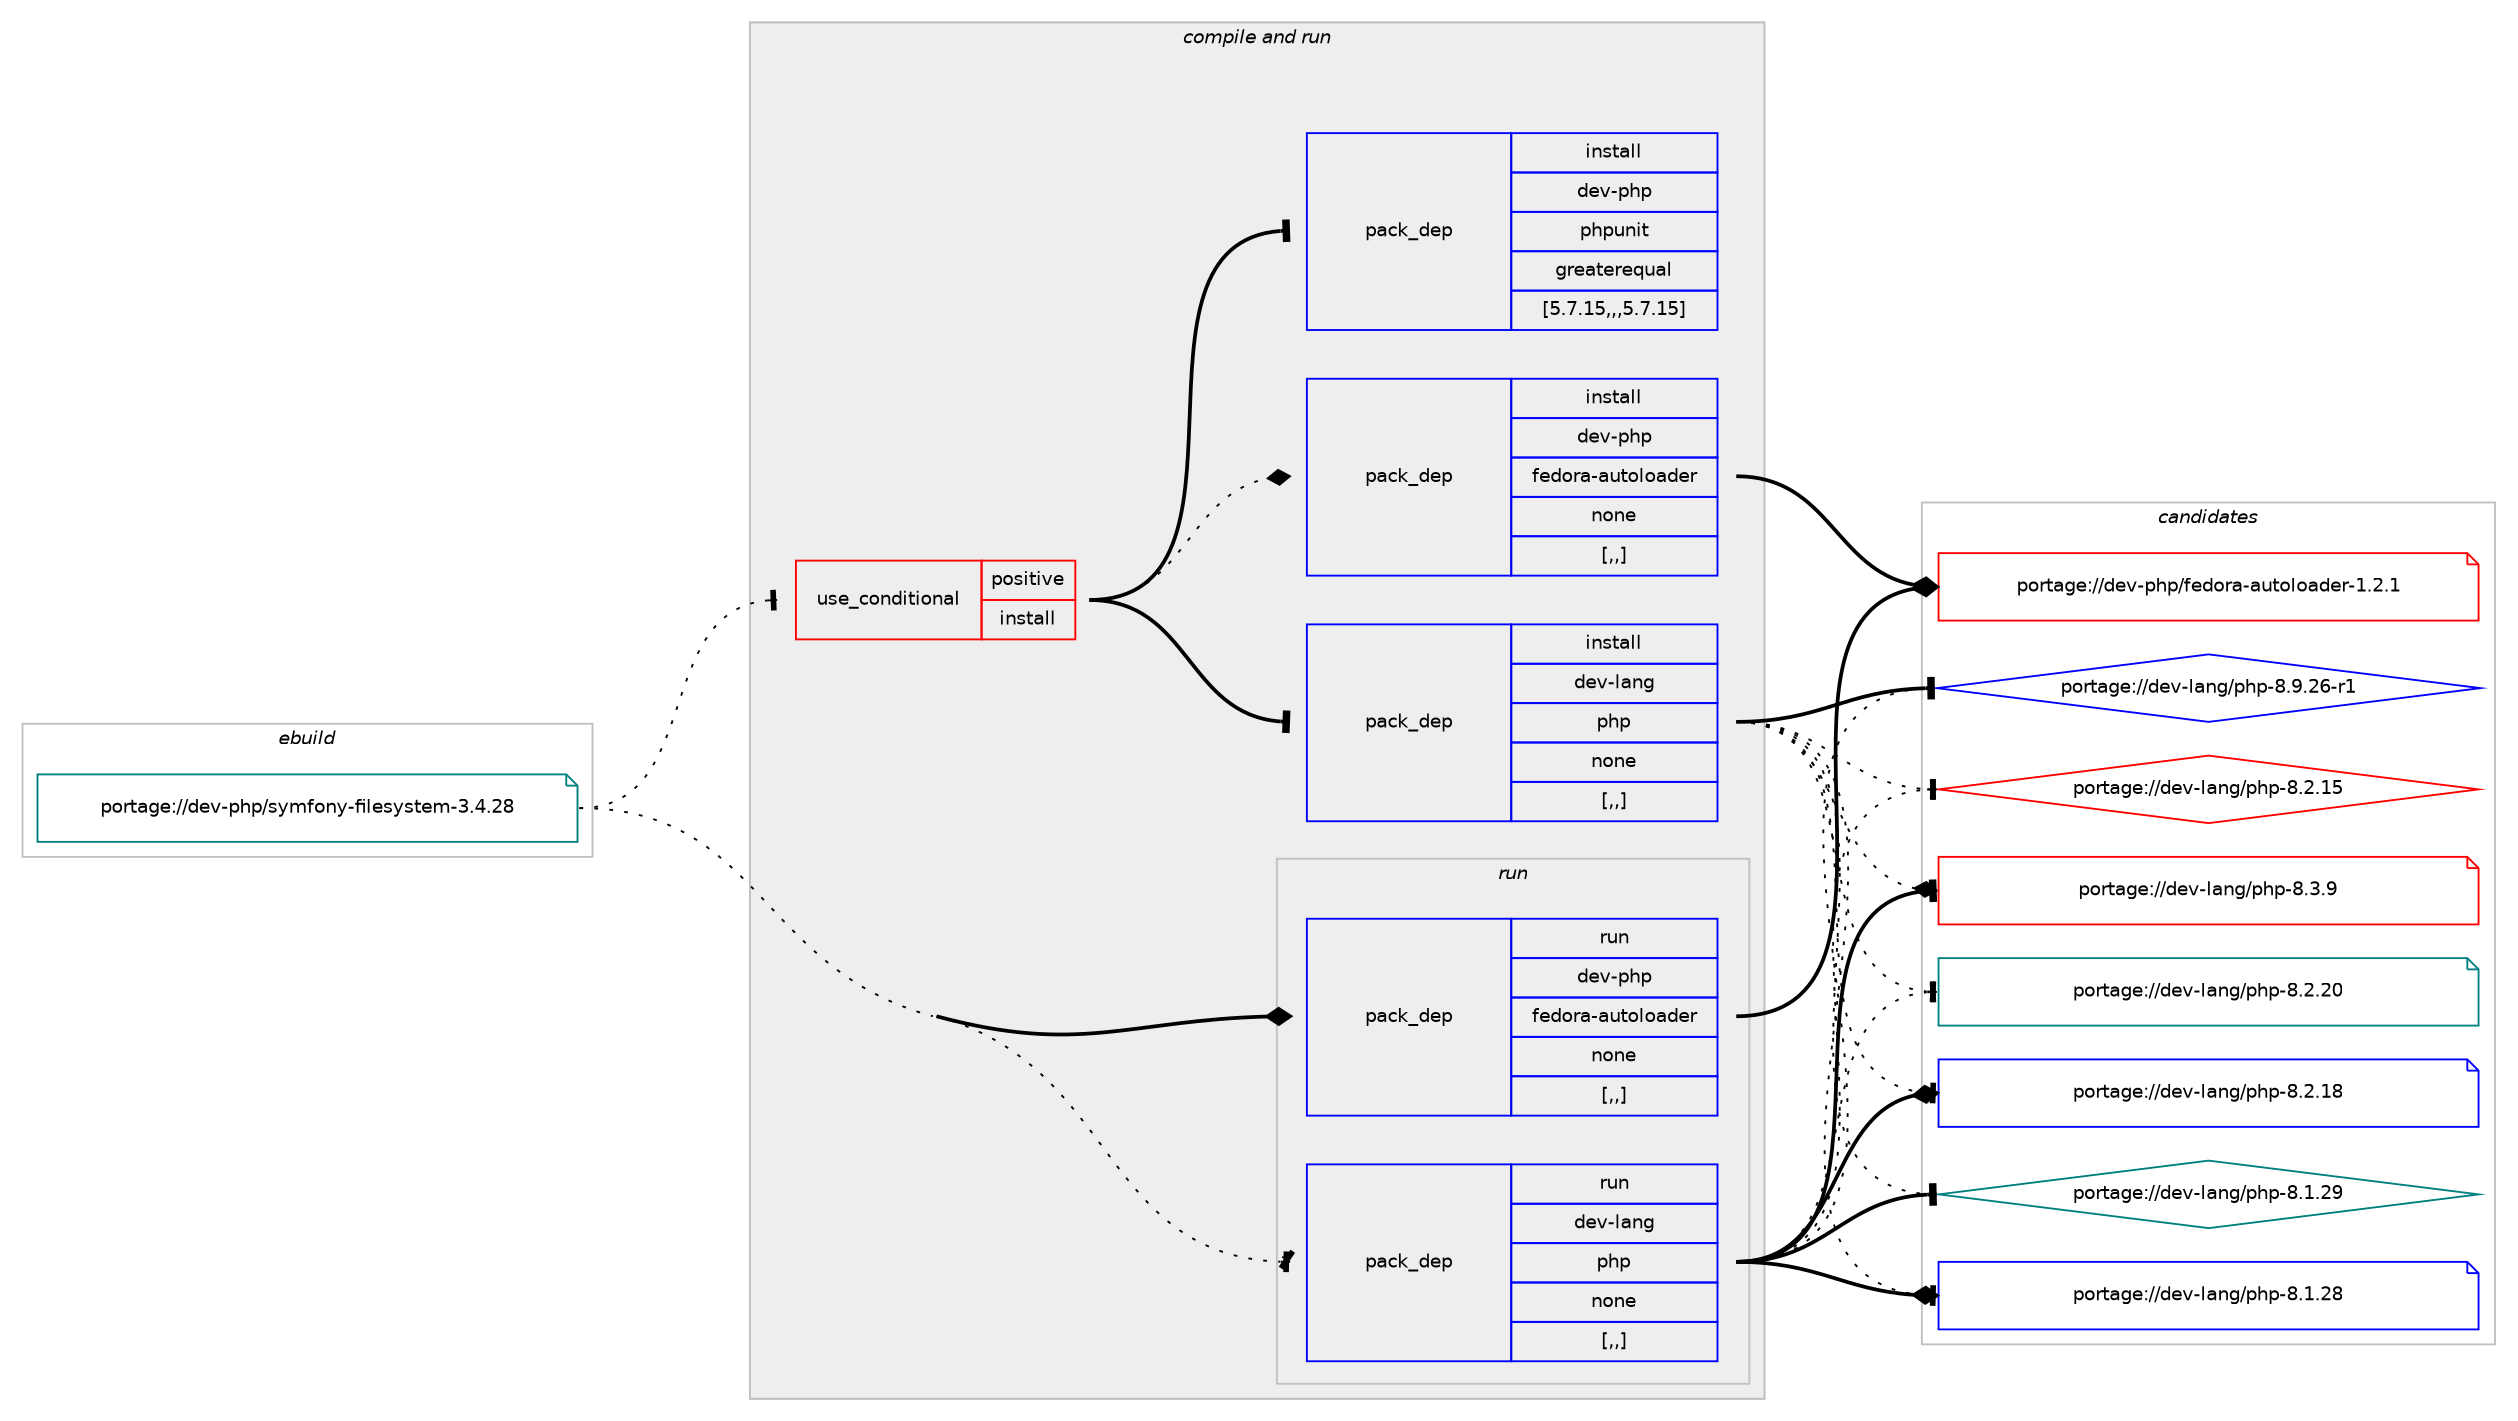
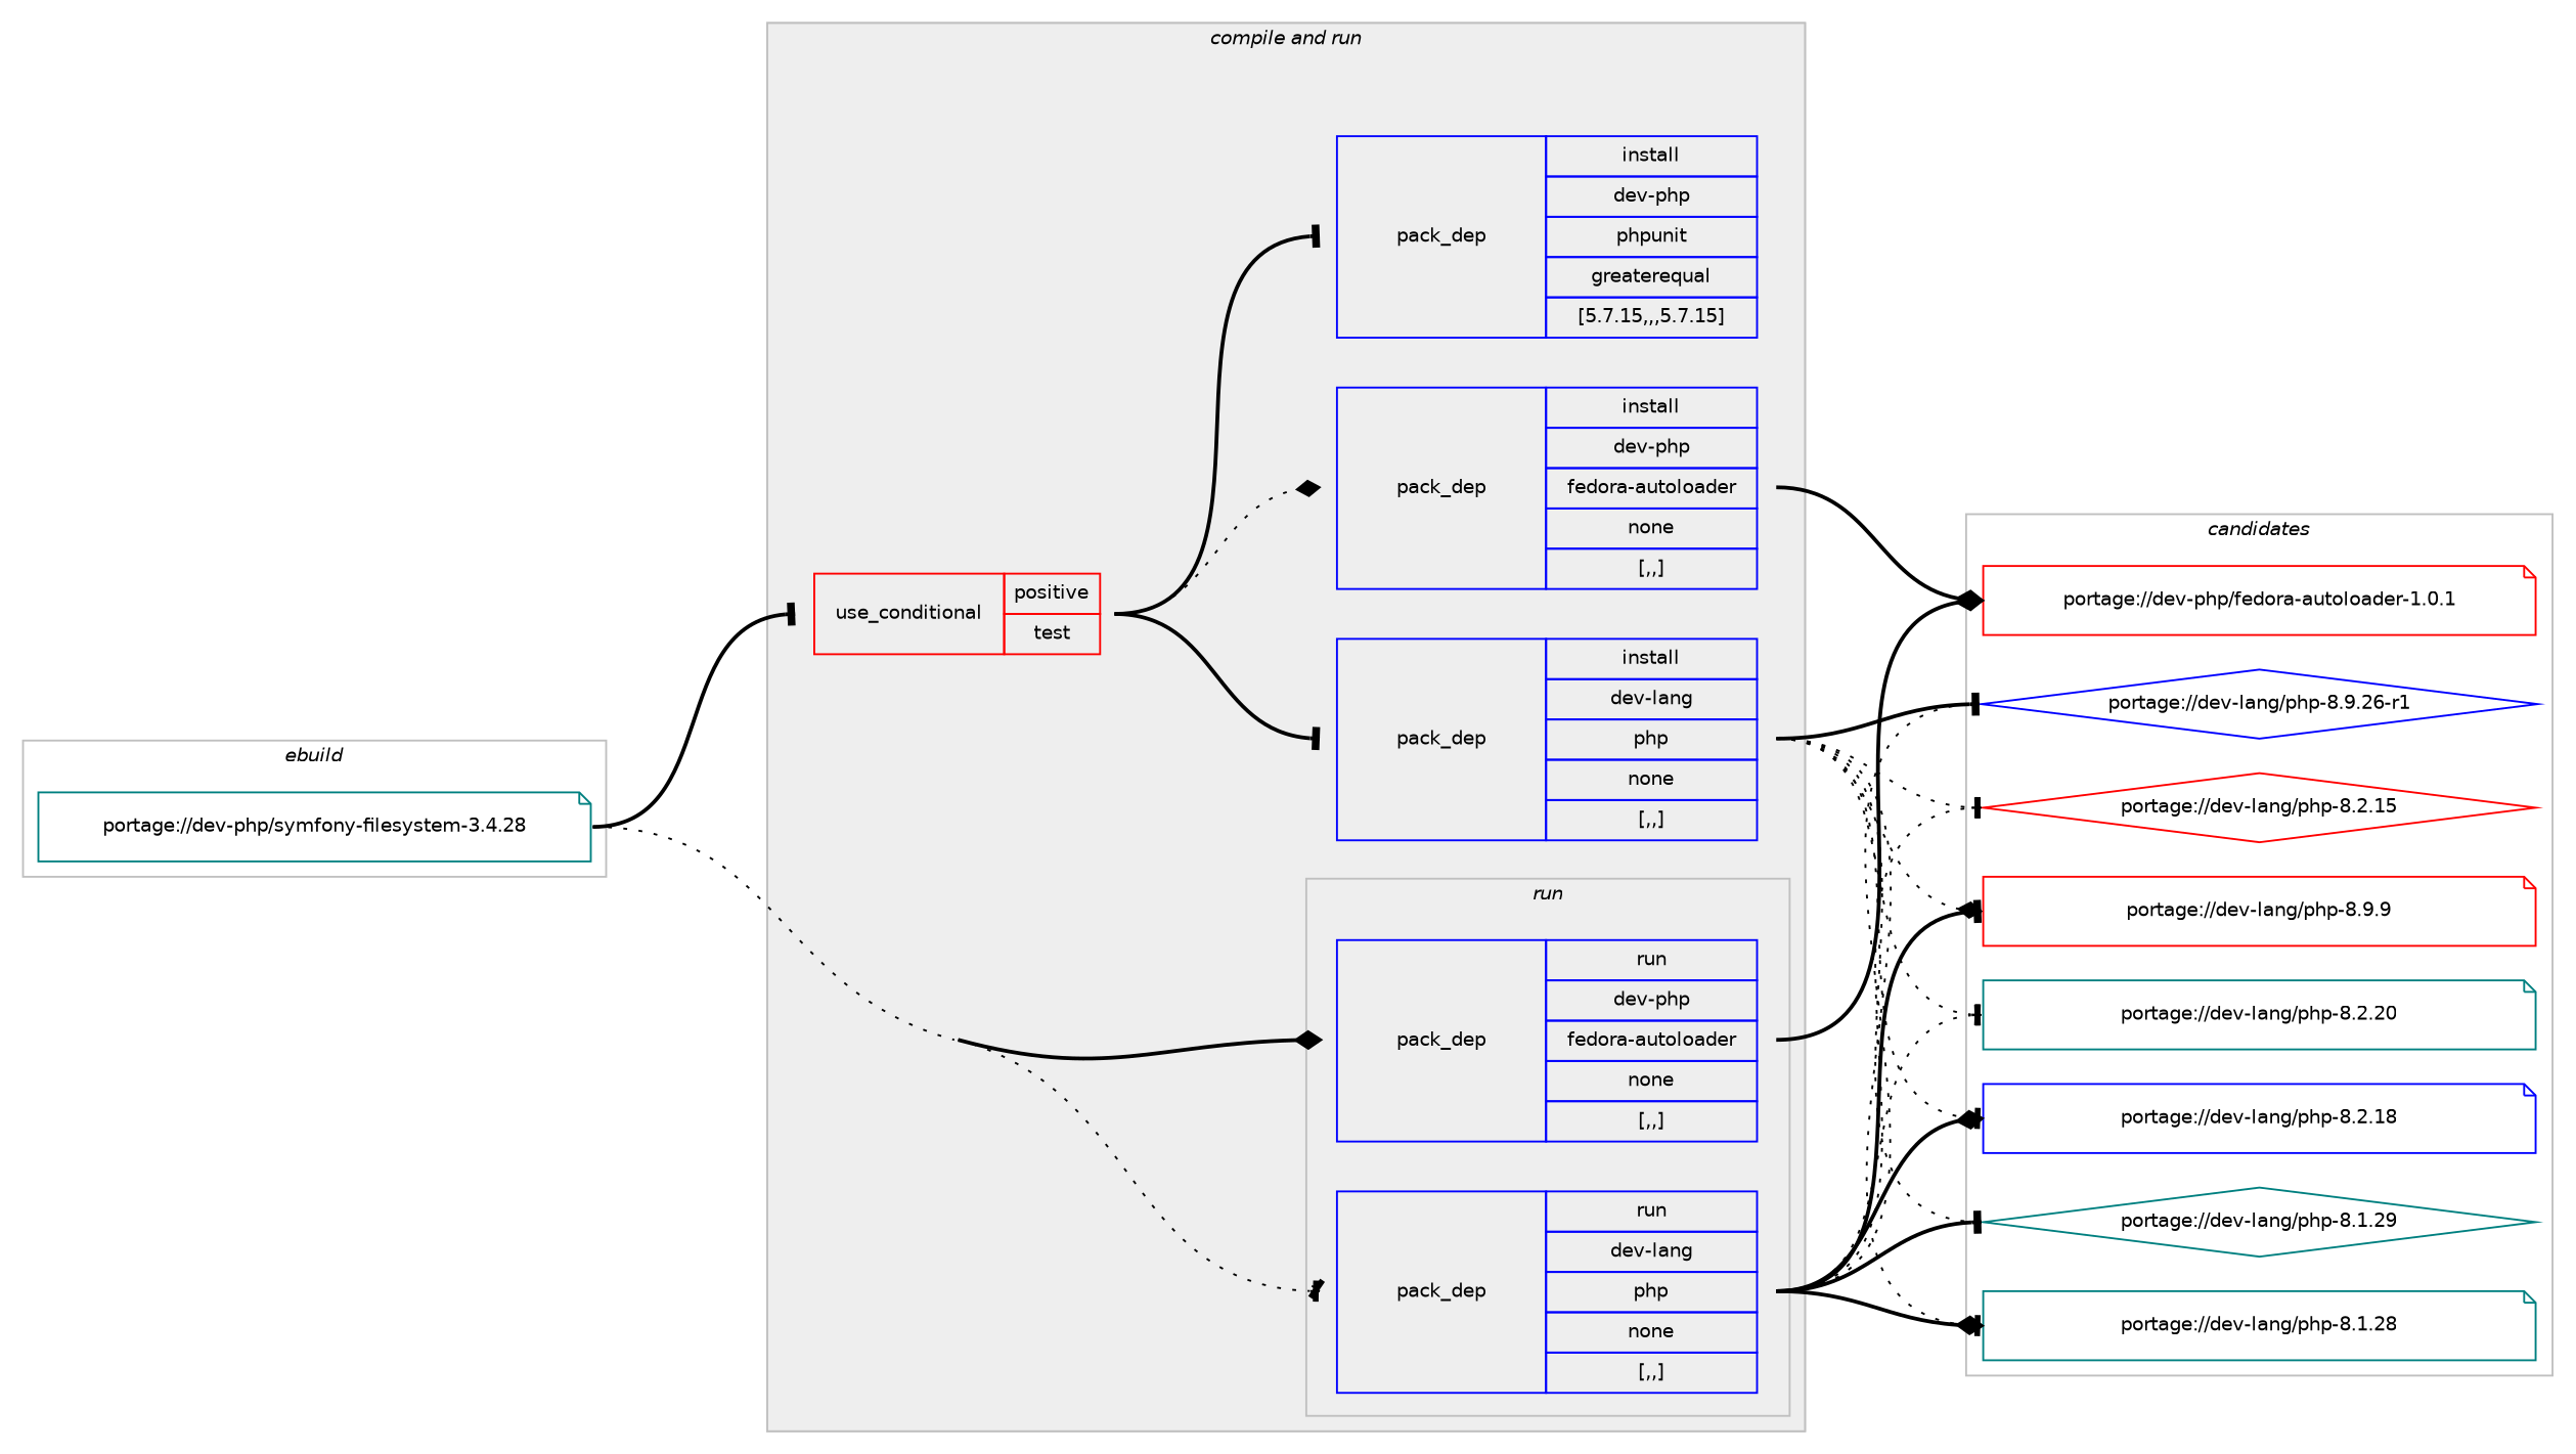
  digraph {
    compound=true
    concentrate=true
    fontname=Helvetica
    fontsize=10
    newrank=true
    rankdir=LR
    ranksep=1.5
    node [color=blue fontname=Helvetica fontsize=10 shape=note]
    edge [arrowhead=tee headport=w style=bold tailport=e weight=100]
    n1 [color=teal label="portage://dev-php/symfony-filesystem-3.4.28" width=4]
    n2 [label=<<TABLE BORDER="0" CELLBORDER="1" CELLSPACING="0" CELLPADDING="4" WIDTH="220"><TR><TD ROWSPAN="6" CELLPADDING="30">pack_dep</TD></TR><TR><TD WIDTH="110">install</TD></TR><TR><TD>dev-lang</TD></TR><TR><TD>php</TD></TR><TR><TD>none</TD></TR><TR><TD>[,,]</TD></TR></TABLE>> shape=none]
    n3 [label=<<TABLE BORDER="0" CELLBORDER="1" CELLSPACING="0" CELLPADDING="4" WIDTH="220"><TR><TD ROWSPAN="6" CELLPADDING="30">pack_dep</TD></TR><TR><TD WIDTH="110">install</TD></TR><TR><TD>dev-php</TD></TR><TR><TD>fedora-autoloader</TD></TR><TR><TD>none</TD></TR><TR><TD>[,,]</TD></TR></TABLE>> shape=none]
    n4 [label=<<TABLE BORDER="0" CELLBORDER="1" CELLSPACING="0" CELLPADDING="4" WIDTH="220"><TR><TD ROWSPAN="6" CELLPADDING="30">pack_dep</TD></TR><TR><TD WIDTH="110">install</TD></TR><TR><TD>dev-php</TD></TR><TR><TD>phpunit</TD></TR><TR><TD>greaterequal</TD></TR><TR><TD>[5.7.15,,,5.7.15]</TD></TR></TABLE>> shape=none]
-   n5 [color=red label=<<TABLE BORDER="0" CELLBORDER="1" CELLSPACING="0" CELLPADDING="4"><TR><TD ROWSPAN="3" CELLPADDING="10">use_conditional</TD></TR><TR><TD>positive</TD></TR><TR><TD>install</TD></TR></TABLE>> shape=none]
+   n5 [color=red label=<<TABLE BORDER="0" CELLBORDER="1" CELLSPACING="0" CELLPADDING="4"><TR><TD ROWSPAN="3" CELLPADDING="10">use_conditional</TD></TR><TR><TD>positive</TD></TR><TR><TD>test</TD></TR></TABLE>> shape=none]
    n6 [label=<<TABLE BORDER="0" CELLBORDER="1" CELLSPACING="0" CELLPADDING="4" WIDTH="220"><TR><TD ROWSPAN="6" CELLPADDING="30">pack_dep</TD></TR><TR><TD WIDTH="110">run</TD></TR><TR><TD>dev-lang</TD></TR><TR><TD>php</TD></TR><TR><TD>none</TD></TR><TR><TD>[,,]</TD></TR></TABLE>> shape=none]
    n7 [label=<<TABLE BORDER="0" CELLBORDER="1" CELLSPACING="0" CELLPADDING="4" WIDTH="220"><TR><TD ROWSPAN="6" CELLPADDING="30">pack_dep</TD></TR><TR><TD WIDTH="110">run</TD></TR><TR><TD>dev-php</TD></TR><TR><TD>fedora-autoloader</TD></TR><TR><TD>none</TD></TR><TR><TD>[,,]</TD></TR></TABLE>> shape=none]
-   n8 [color=red label="portage://dev-lang/php-8.3.9" width=4]
+   n8 [color=red label="portage://dev-lang/php-8.9.9" width=4]
    n9 [color=teal label="portage://dev-lang/php-8.2.20" width=4]
    n10 [label="portage://dev-lang/php-8.2.18" width=4]
    n11 [color=red label="portage://dev-lang/php-8.2.15" shape=diamond width=4]
    n12 [color=teal label="portage://dev-lang/php-8.1.29" shape=diamond width=4]
-   n13 [label="portage://dev-lang/php-8.1.28" width=4]
+   n13 [color=teal label="portage://dev-lang/php-8.1.28" width=4]
    n14 [label="portage://dev-lang/php-8.9.26-r1" shape=diamond width=4]
-   n15 [color=red label="portage://dev-php/fedora-autoloader-1.2.1" width=4]
+   n15 [color=red label="portage://dev-php/fedora-autoloader-1.0.1" width=4]
    subgraph cluster_1 {
      color=gray
      label=<<i>ebuild</i>>
      n1
    }
    subgraph cluster_2 {
      color=gray
      label=<<i>dependencies</i>>
      subgraph cluster_3 {
        color=gray
        fillcolor="#eeeeee"
        label=<<i>compile</i>>
        style=filled
        subgraph sub_4 {
          color=gray
          fillcolor="#eeeeee"
          label=<<i>compile</i>>
          style=filled
          n5
          subgraph sub_5 {
            color=gray
            fillcolor="#eeeeee"
            label=<<i>compile</i>>
            style=filled
            n2
          }
          subgraph sub_6 {
            color=gray
            fillcolor="#eeeeee"
            label=<<i>compile</i>>
            style=filled
            n3
          }
          subgraph sub_7 {
            color=gray
            fillcolor="#eeeeee"
            label=<<i>compile</i>>
            style=filled
            n4
          }
        }
      }
      subgraph cluster_8 {
        color=gray
        fillcolor="#eeeeee"
        label=<<i>compile and run</i>>
        style=filled
      }
      subgraph cluster_9 {
        color=gray
        fillcolor="#eeeeee"
        label=<<i>run</i>>
        style=filled
        subgraph sub_10 {
          color=gray
          fillcolor="#eeeeee"
          label=<<i>run</i>>
          style=filled
          n6
        }
        subgraph sub_11 {
          color=gray
          fillcolor="#eeeeee"
          label=<<i>run</i>>
          style=filled
          n7
        }
      }
    }
    subgraph cluster_12 {
      color=gray
      label=<<i>candidates</i>>
      rank=same
      subgraph sub_13 {
        color=black
        label=<<i>candidates</i>>
        nodesep=1
        rank=same
        n8
        n9
        n10
        n11
        n12
        n13
        n14
      }
      subgraph sub_14 {
        color=black
        label=<<i>candidates</i>>
        nodesep=1
        rank=same
        n15
      }
      subgraph sub_15 {
        color=black
        label=<<i>candidates</i>>
        nodesep=1
        rank=same
      }
      subgraph sub_16 {
        color=black
        label=<<i>candidates</i>>
        nodesep=1
        rank=same
        n8
        n9
        n10
        n11
        n12
        n13
        n14
      }
      subgraph sub_17 {
        color=black
        label=<<i>candidates</i>>
        nodesep=1
        rank=same
        n15
      }
    }
-   n1 -> n5 [style=dotted weight=20]
+   n1 -> n5 [weight=20]
    n1 -> n6 [style=dotted weight=20]
    n1 -> n7 [arrowhead=diamond weight=20]
    n2 -> n8 [arrowhead=diamond style=dotted]
    n2 -> n9 [style=dotted]
    n2 -> n10 [style=dotted]
    n2 -> n11 [style=dotted]
    n2 -> n12 [style=dotted]
    n2 -> n13 [style=dotted]
    n2 -> n14
    n3 -> n15 [arrowhead=diamond]
    n5 -> n2 [weight=20]
    n5 -> n3 [arrowhead=diamond style=dotted weight=20]
    n5 -> n4 [weight=20]
    n6 -> n8
    n6 -> n9 [style=dotted]
    n6 -> n10 [arrowhead=diamond]
    n6 -> n11 [style=dotted]
    n6 -> n12
    n6 -> n13 [arrowhead=diamond]
    n6 -> n14 [style=dotted]
    n7 -> n15 [arrowhead=diamond]
  }
